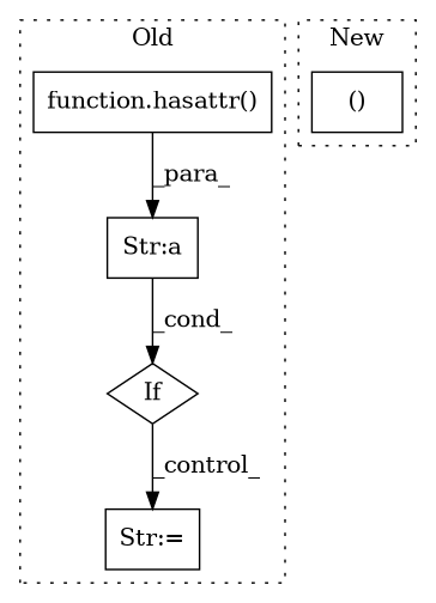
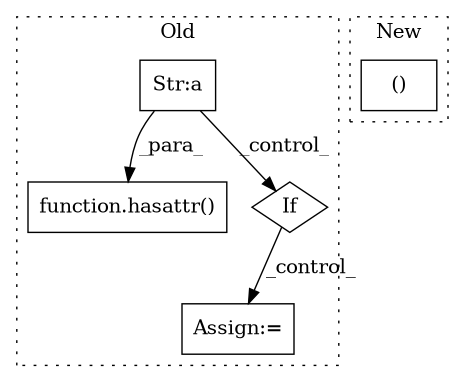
  digraph {
    node [l=3 shape=box]
    n1 [a=75 l="8,1" label="function.hasattr()" s="8995,9015"]
    n2 [a=96 label=If s=8988 shape=diamond]
-   n3 [a=68 label="Str:=" s=9043]
+   n3 [a=68 label="Assign:=" s=9043]
    n4 [a=61 l=25 label="Str:a" s=8991]
    n5 [a=54 l=8 label="()" s=8612]
    subgraph cluster_1 {
      label=Old
      style=dotted
      n1
      n2
      n3
      n4
    }
    subgraph cluster_2 {
      label=New
      style=dotted
      n5
    }
-   n1 -> n4 [label=_para_]
+   n4 -> n1 [label=_para_]
    n2 -> n3 [label=_control_]
-   n4 -> n2 [label=_cond_]
+   n4 -> n2 [label=_control_]
  }
